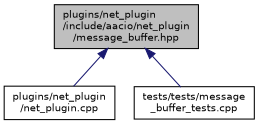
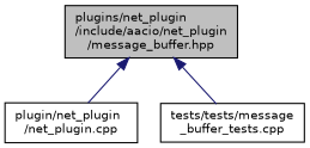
  digraph {
    node [color=black fillcolor=white fontname=Helvetica fontsize=10 shape=record style=filled]
    edge [color=midnightblue dir=back fontname=Helvetica fontsize=10 labelfontname=Helvetica labelfontsize=10 style=solid]
    n1 [fillcolor=grey75 fontcolor=black height=0.2 label="plugins/net_plugin\l/include/aacio/net_plugin\l/message_buffer.hpp" width=0.4]
-   n2 [height=0.2 label="plugins/net_plugin\l/net_plugin.cpp" width=0.4]
+   n2 [height=0.2 label="plugin/net_plugin\l/net_plugin.cpp" width=0.4]
    n3 [height=0.2 label="tests/tests/message\l_buffer_tests.cpp" width=0.4]
    n1 -> n2
    n1 -> n3
  }
